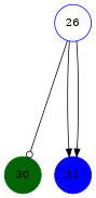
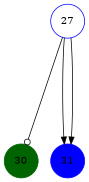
  digraph {
    ranksep=2.0
    node [color=blue shape=circle style=filled]
    edge [arrowhead=normal]
-   27 [label=26 style=""]
+   27 [style=""]
    30 [color=darkgreen]
    31
    subgraph sub_1 {
      rank=same
    }
    subgraph sub_2 {
      rank=same
      27
    }
    subgraph sub_3 {
      rank=same
      30
      31
    }
    27 -> 30 [arrowhead=odot]
    27 -> 31
    27 -> 31
  }
